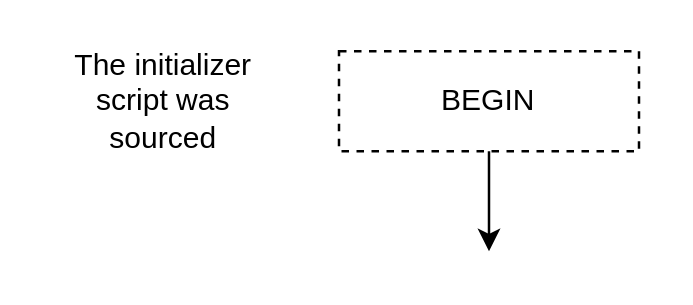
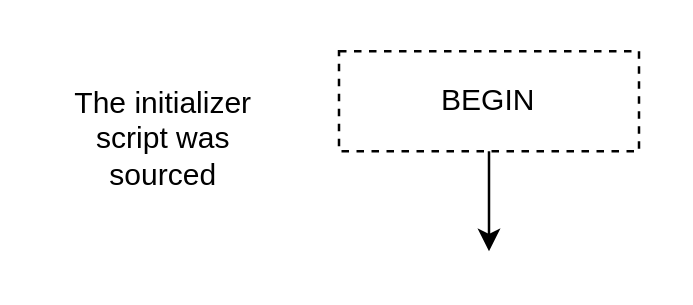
  <mxCell id="0" />
  <mxCell id="1" parent="0" />
  <mxCell id="2" value="BEGIN" style="rounded=0;whiteSpace=wrap;html=1;dashed=1;" parent="1" vertex="1"><mxGeometry x="135" y="20" width="120" height="40" as="geometry" /></mxCell>
- <mxCell id="3" value="The initializer&lt;br&gt;script was sourced" style="text;html=1;strokeColor=none;fillColor=none;align=center;verticalAlign=middle;whiteSpace=wrap;rounded=0;" parent="1" vertex="1"><mxGeometry x="20" y="20" width="90" height="40" as="geometry" /></mxCell>
+ <mxCell id="3" value="The initializer&lt;br&gt;script was sourced" style="text;html=1;strokeColor=none;fillColor=none;align=center;verticalAlign=middle;whiteSpace=wrap;rounded=0;" parent="1" vertex="1"><mxGeometry x="20" y="35" width="90" height="40" as="geometry" /></mxCell>
  <mxCell id="4" value="" style="endArrow=classic;html=1;rounded=0;exitX=0.5;exitY=1;exitDx=0;exitDy=0;entryX=0.5;entryY=0;entryDx=0;entryDy=0;" parent="1" source="2" edge="1"><mxGeometry width="50" height="50" relative="1" as="geometry"><mxPoint x="205" y="330" as="sourcePoint" /><mxPoint x="195" y="100" as="targetPoint" /></mxGeometry></mxCell>
